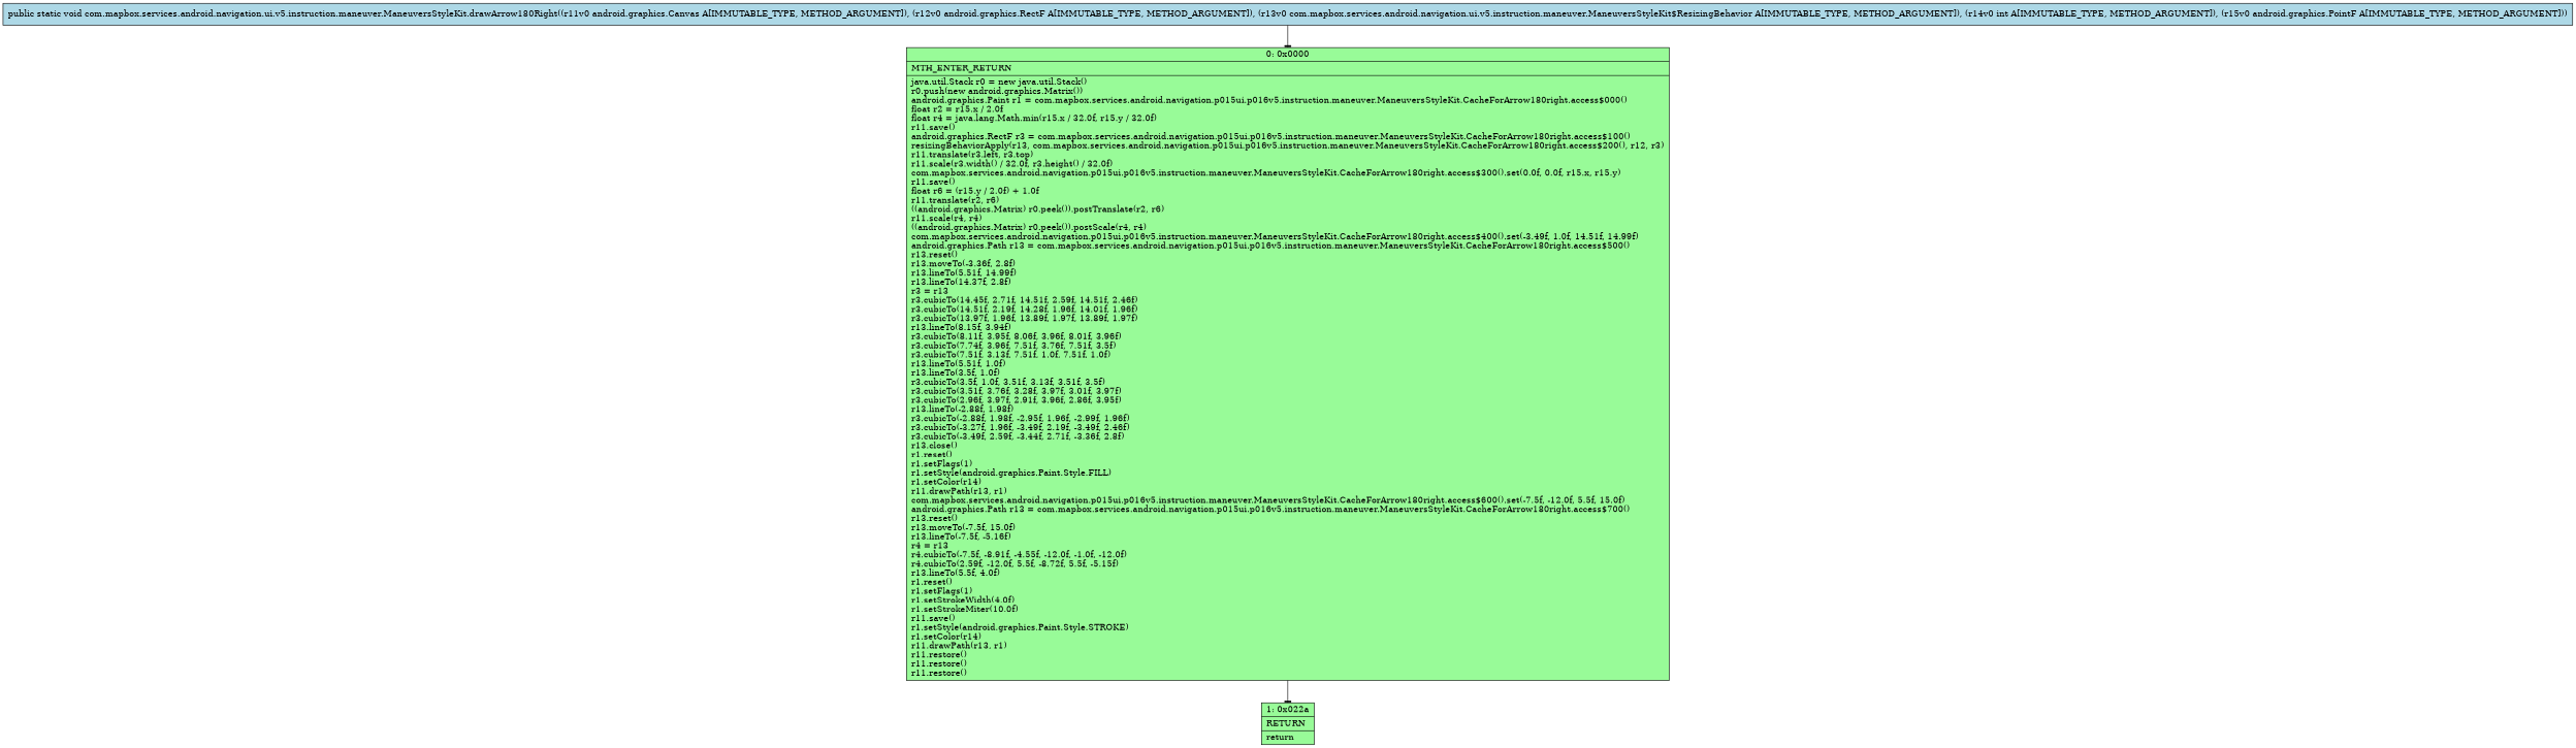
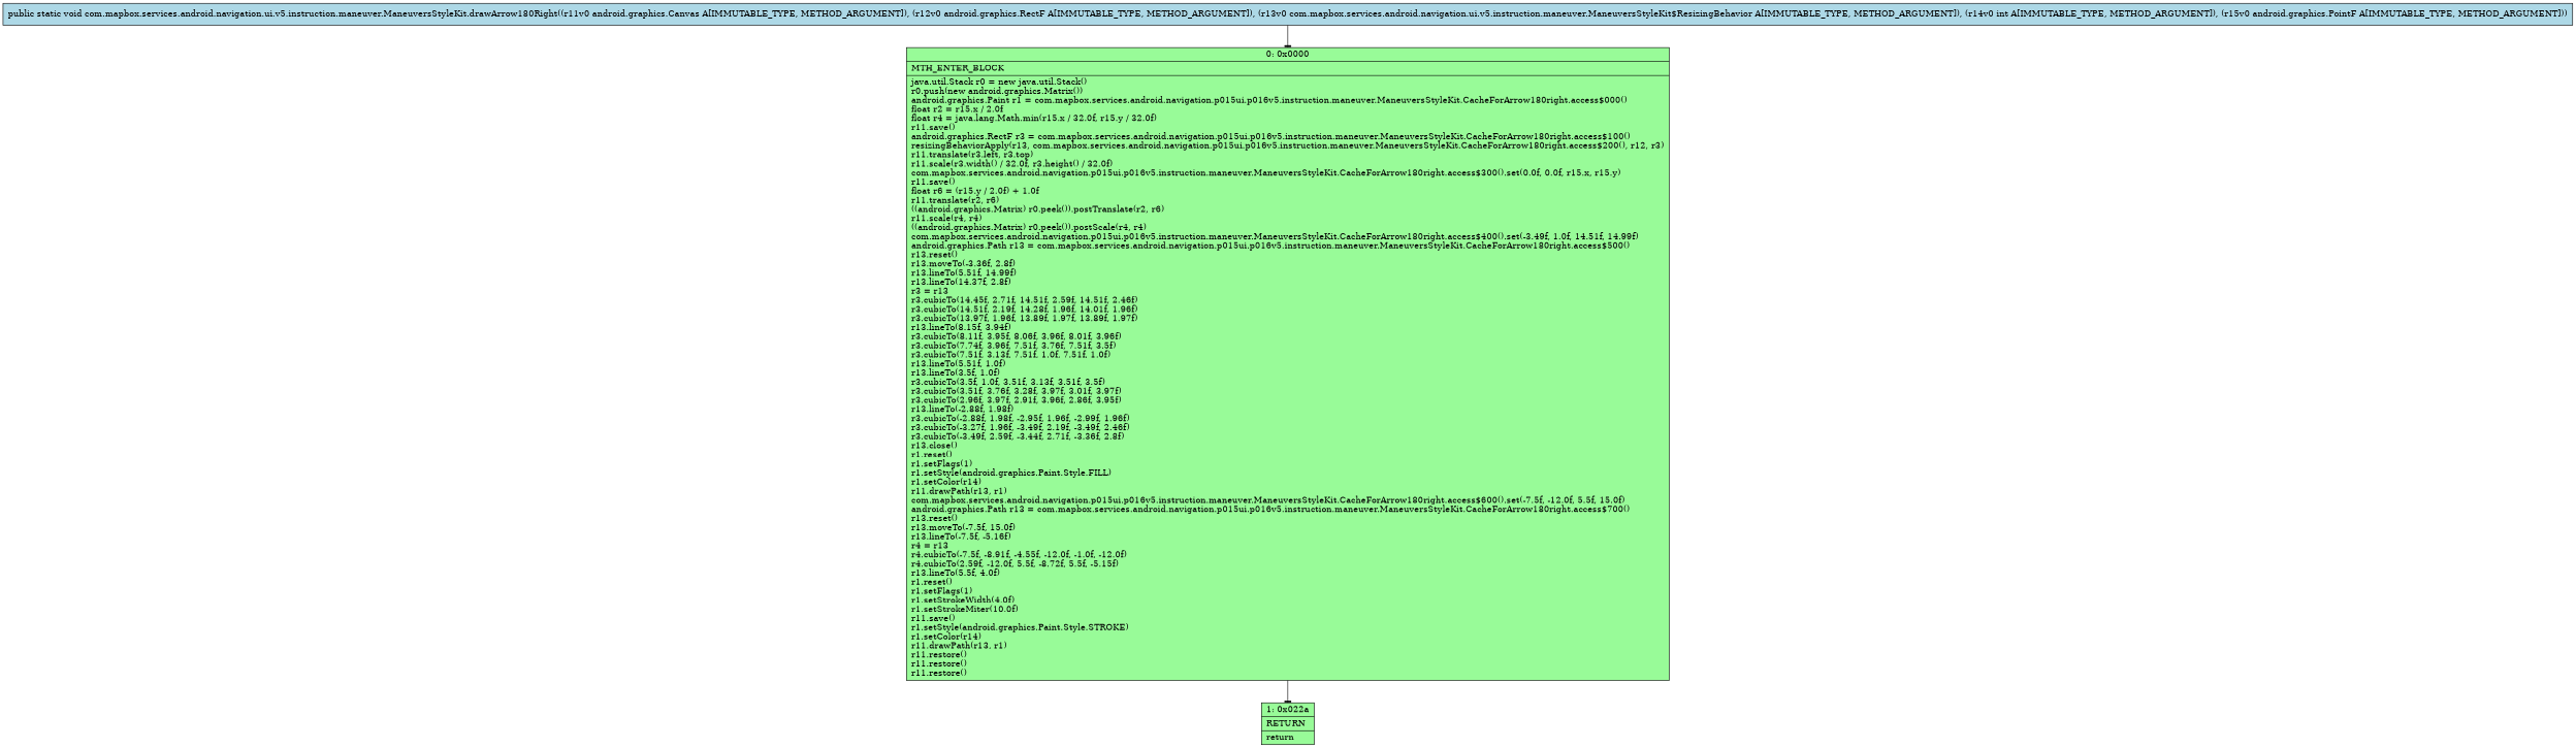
  digraph {
    node [shape=record style=filled fillcolor=palegreen]
    edge [arrowhead=tee]
-   n1 [label="{0\:\ 0x0000|MTH_ENTER_RETURN\l|java.util.Stack r0 = new java.util.Stack()\lr0.push(new android.graphics.Matrix())\landroid.graphics.Paint r1 = com.mapbox.services.android.navigation.p015ui.p016v5.instruction.maneuver.ManeuversStyleKit.CacheForArrow180right.access$000()\lfloat r2 = r15.x \/ 2.0f\lfloat r4 = java.lang.Math.min(r15.x \/ 32.0f, r15.y \/ 32.0f)\lr11.save()\landroid.graphics.RectF r3 = com.mapbox.services.android.navigation.p015ui.p016v5.instruction.maneuver.ManeuversStyleKit.CacheForArrow180right.access$100()\lresizingBehaviorApply(r13, com.mapbox.services.android.navigation.p015ui.p016v5.instruction.maneuver.ManeuversStyleKit.CacheForArrow180right.access$200(), r12, r3)\lr11.translate(r3.left, r3.top)\lr11.scale(r3.width() \/ 32.0f, r3.height() \/ 32.0f)\lcom.mapbox.services.android.navigation.p015ui.p016v5.instruction.maneuver.ManeuversStyleKit.CacheForArrow180right.access$300().set(0.0f, 0.0f, r15.x, r15.y)\lr11.save()\lfloat r6 = (r15.y \/ 2.0f) + 1.0f\lr11.translate(r2, r6)\l((android.graphics.Matrix) r0.peek()).postTranslate(r2, r6)\lr11.scale(r4, r4)\l((android.graphics.Matrix) r0.peek()).postScale(r4, r4)\lcom.mapbox.services.android.navigation.p015ui.p016v5.instruction.maneuver.ManeuversStyleKit.CacheForArrow180right.access$400().set(\-3.49f, 1.0f, 14.51f, 14.99f)\landroid.graphics.Path r13 = com.mapbox.services.android.navigation.p015ui.p016v5.instruction.maneuver.ManeuversStyleKit.CacheForArrow180right.access$500()\lr13.reset()\lr13.moveTo(\-3.36f, 2.8f)\lr13.lineTo(5.51f, 14.99f)\lr13.lineTo(14.37f, 2.8f)\lr3 = r13\lr3.cubicTo(14.45f, 2.71f, 14.51f, 2.59f, 14.51f, 2.46f)\lr3.cubicTo(14.51f, 2.19f, 14.28f, 1.96f, 14.01f, 1.96f)\lr3.cubicTo(13.97f, 1.96f, 13.89f, 1.97f, 13.89f, 1.97f)\lr13.lineTo(8.15f, 3.94f)\lr3.cubicTo(8.11f, 3.95f, 8.06f, 3.96f, 8.01f, 3.96f)\lr3.cubicTo(7.74f, 3.96f, 7.51f, 3.76f, 7.51f, 3.5f)\lr3.cubicTo(7.51f, 3.13f, 7.51f, 1.0f, 7.51f, 1.0f)\lr13.lineTo(5.51f, 1.0f)\lr13.lineTo(3.5f, 1.0f)\lr3.cubicTo(3.5f, 1.0f, 3.51f, 3.13f, 3.51f, 3.5f)\lr3.cubicTo(3.51f, 3.76f, 3.28f, 3.97f, 3.01f, 3.97f)\lr3.cubicTo(2.96f, 3.97f, 2.91f, 3.96f, 2.86f, 3.95f)\lr13.lineTo(\-2.88f, 1.98f)\lr3.cubicTo(\-2.88f, 1.98f, \-2.95f, 1.96f, \-2.99f, 1.96f)\lr3.cubicTo(\-3.27f, 1.96f, \-3.49f, 2.19f, \-3.49f, 2.46f)\lr3.cubicTo(\-3.49f, 2.59f, \-3.44f, 2.71f, \-3.36f, 2.8f)\lr13.close()\lr1.reset()\lr1.setFlags(1)\lr1.setStyle(android.graphics.Paint.Style.FILL)\lr1.setColor(r14)\lr11.drawPath(r13, r1)\lcom.mapbox.services.android.navigation.p015ui.p016v5.instruction.maneuver.ManeuversStyleKit.CacheForArrow180right.access$600().set(\-7.5f, \-12.0f, 5.5f, 15.0f)\landroid.graphics.Path r13 = com.mapbox.services.android.navigation.p015ui.p016v5.instruction.maneuver.ManeuversStyleKit.CacheForArrow180right.access$700()\lr13.reset()\lr13.moveTo(\-7.5f, 15.0f)\lr13.lineTo(\-7.5f, \-5.16f)\lr4 = r13\lr4.cubicTo(\-7.5f, \-8.91f, \-4.55f, \-12.0f, \-1.0f, \-12.0f)\lr4.cubicTo(2.59f, \-12.0f, 5.5f, \-8.72f, 5.5f, \-5.15f)\lr13.lineTo(5.5f, 4.0f)\lr1.reset()\lr1.setFlags(1)\lr1.setStrokeWidth(4.0f)\lr1.setStrokeMiter(10.0f)\lr11.save()\lr1.setStyle(android.graphics.Paint.Style.STROKE)\lr1.setColor(r14)\lr11.drawPath(r13, r1)\lr11.restore()\lr11.restore()\lr11.restore()\l}"]
+   n1 [label="{0\:\ 0x0000|MTH_ENTER_BLOCK\l|java.util.Stack r0 = new java.util.Stack()\lr0.push(new android.graphics.Matrix())\landroid.graphics.Paint r1 = com.mapbox.services.android.navigation.p015ui.p016v5.instruction.maneuver.ManeuversStyleKit.CacheForArrow180right.access$000()\lfloat r2 = r15.x \/ 2.0f\lfloat r4 = java.lang.Math.min(r15.x \/ 32.0f, r15.y \/ 32.0f)\lr11.save()\landroid.graphics.RectF r3 = com.mapbox.services.android.navigation.p015ui.p016v5.instruction.maneuver.ManeuversStyleKit.CacheForArrow180right.access$100()\lresizingBehaviorApply(r13, com.mapbox.services.android.navigation.p015ui.p016v5.instruction.maneuver.ManeuversStyleKit.CacheForArrow180right.access$200(), r12, r3)\lr11.translate(r3.left, r3.top)\lr11.scale(r3.width() \/ 32.0f, r3.height() \/ 32.0f)\lcom.mapbox.services.android.navigation.p015ui.p016v5.instruction.maneuver.ManeuversStyleKit.CacheForArrow180right.access$300().set(0.0f, 0.0f, r15.x, r15.y)\lr11.save()\lfloat r6 = (r15.y \/ 2.0f) + 1.0f\lr11.translate(r2, r6)\l((android.graphics.Matrix) r0.peek()).postTranslate(r2, r6)\lr11.scale(r4, r4)\l((android.graphics.Matrix) r0.peek()).postScale(r4, r4)\lcom.mapbox.services.android.navigation.p015ui.p016v5.instruction.maneuver.ManeuversStyleKit.CacheForArrow180right.access$400().set(\-3.49f, 1.0f, 14.51f, 14.99f)\landroid.graphics.Path r13 = com.mapbox.services.android.navigation.p015ui.p016v5.instruction.maneuver.ManeuversStyleKit.CacheForArrow180right.access$500()\lr13.reset()\lr13.moveTo(\-3.36f, 2.8f)\lr13.lineTo(5.51f, 14.99f)\lr13.lineTo(14.37f, 2.8f)\lr3 = r13\lr3.cubicTo(14.45f, 2.71f, 14.51f, 2.59f, 14.51f, 2.46f)\lr3.cubicTo(14.51f, 2.19f, 14.28f, 1.96f, 14.01f, 1.96f)\lr3.cubicTo(13.97f, 1.96f, 13.89f, 1.97f, 13.89f, 1.97f)\lr13.lineTo(8.15f, 3.94f)\lr3.cubicTo(8.11f, 3.95f, 8.06f, 3.96f, 8.01f, 3.96f)\lr3.cubicTo(7.74f, 3.96f, 7.51f, 3.76f, 7.51f, 3.5f)\lr3.cubicTo(7.51f, 3.13f, 7.51f, 1.0f, 7.51f, 1.0f)\lr13.lineTo(5.51f, 1.0f)\lr13.lineTo(3.5f, 1.0f)\lr3.cubicTo(3.5f, 1.0f, 3.51f, 3.13f, 3.51f, 3.5f)\lr3.cubicTo(3.51f, 3.76f, 3.28f, 3.97f, 3.01f, 3.97f)\lr3.cubicTo(2.96f, 3.97f, 2.91f, 3.96f, 2.86f, 3.95f)\lr13.lineTo(\-2.88f, 1.98f)\lr3.cubicTo(\-2.88f, 1.98f, \-2.95f, 1.96f, \-2.99f, 1.96f)\lr3.cubicTo(\-3.27f, 1.96f, \-3.49f, 2.19f, \-3.49f, 2.46f)\lr3.cubicTo(\-3.49f, 2.59f, \-3.44f, 2.71f, \-3.36f, 2.8f)\lr13.close()\lr1.reset()\lr1.setFlags(1)\lr1.setStyle(android.graphics.Paint.Style.FILL)\lr1.setColor(r14)\lr11.drawPath(r13, r1)\lcom.mapbox.services.android.navigation.p015ui.p016v5.instruction.maneuver.ManeuversStyleKit.CacheForArrow180right.access$600().set(\-7.5f, \-12.0f, 5.5f, 15.0f)\landroid.graphics.Path r13 = com.mapbox.services.android.navigation.p015ui.p016v5.instruction.maneuver.ManeuversStyleKit.CacheForArrow180right.access$700()\lr13.reset()\lr13.moveTo(\-7.5f, 15.0f)\lr13.lineTo(\-7.5f, \-5.16f)\lr4 = r13\lr4.cubicTo(\-7.5f, \-8.91f, \-4.55f, \-12.0f, \-1.0f, \-12.0f)\lr4.cubicTo(2.59f, \-12.0f, 5.5f, \-8.72f, 5.5f, \-5.15f)\lr13.lineTo(5.5f, 4.0f)\lr1.reset()\lr1.setFlags(1)\lr1.setStrokeWidth(4.0f)\lr1.setStrokeMiter(10.0f)\lr11.save()\lr1.setStyle(android.graphics.Paint.Style.STROKE)\lr1.setColor(r14)\lr11.drawPath(r13, r1)\lr11.restore()\lr11.restore()\lr11.restore()\l}"]
    n2 [label="{1\:\ 0x022a|RETURN\l|return\l}"]
    n3 [label="{public static void com.mapbox.services.android.navigation.ui.v5.instruction.maneuver.ManeuversStyleKit.drawArrow180Right((r11v0 android.graphics.Canvas A[IMMUTABLE_TYPE, METHOD_ARGUMENT]), (r12v0 android.graphics.RectF A[IMMUTABLE_TYPE, METHOD_ARGUMENT]), (r13v0 com.mapbox.services.android.navigation.ui.v5.instruction.maneuver.ManeuversStyleKit$ResizingBehavior A[IMMUTABLE_TYPE, METHOD_ARGUMENT]), (r14v0 int A[IMMUTABLE_TYPE, METHOD_ARGUMENT]), (r15v0 android.graphics.PointF A[IMMUTABLE_TYPE, METHOD_ARGUMENT])) }" fillcolor=lightblue]
    n1 -> n2
    n3 -> n1
  }
